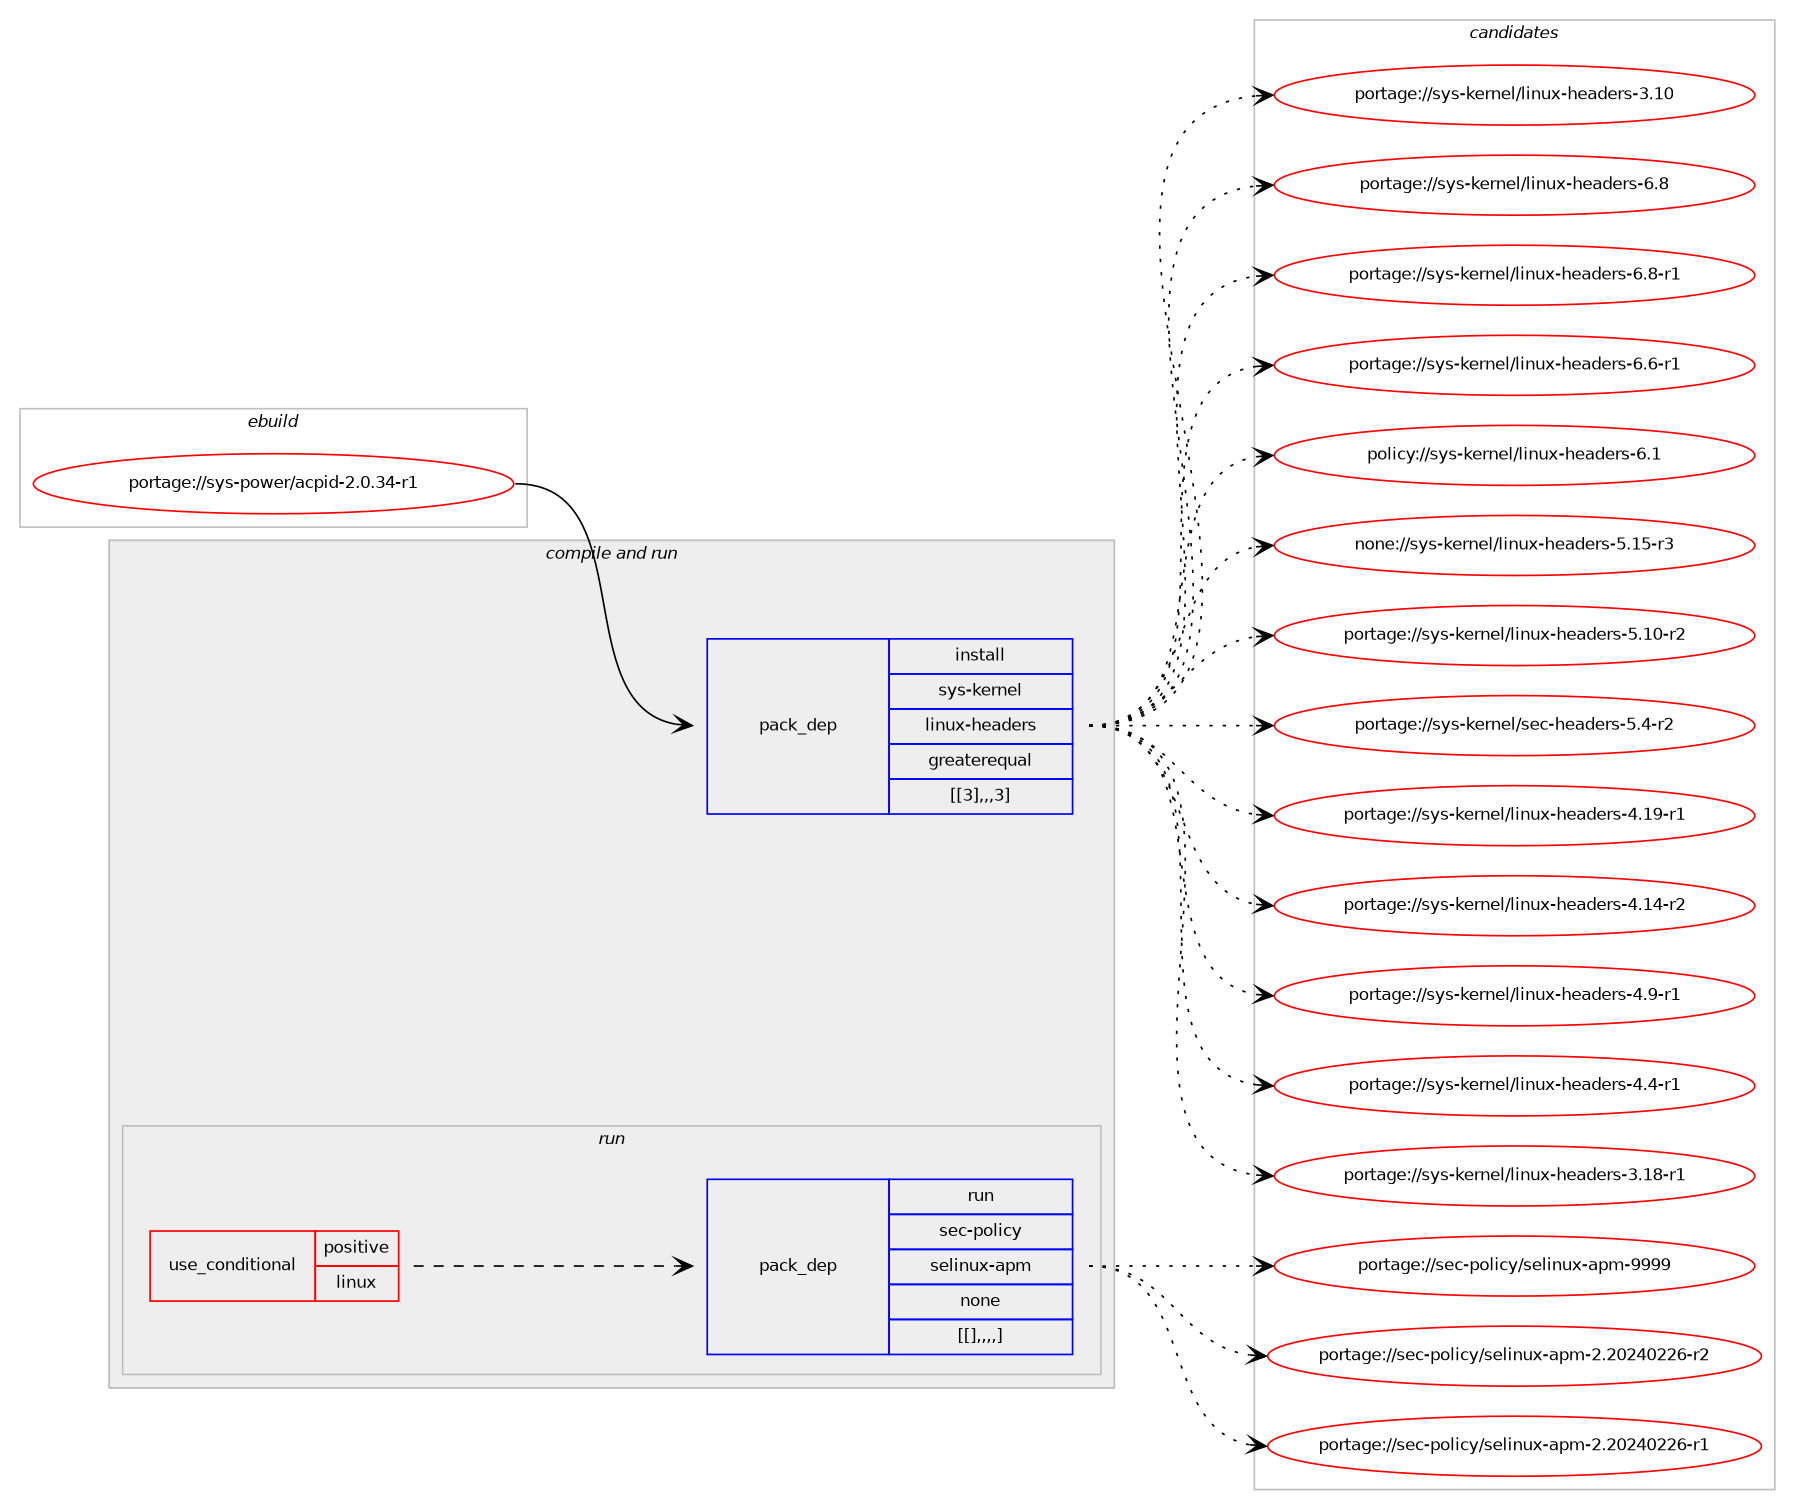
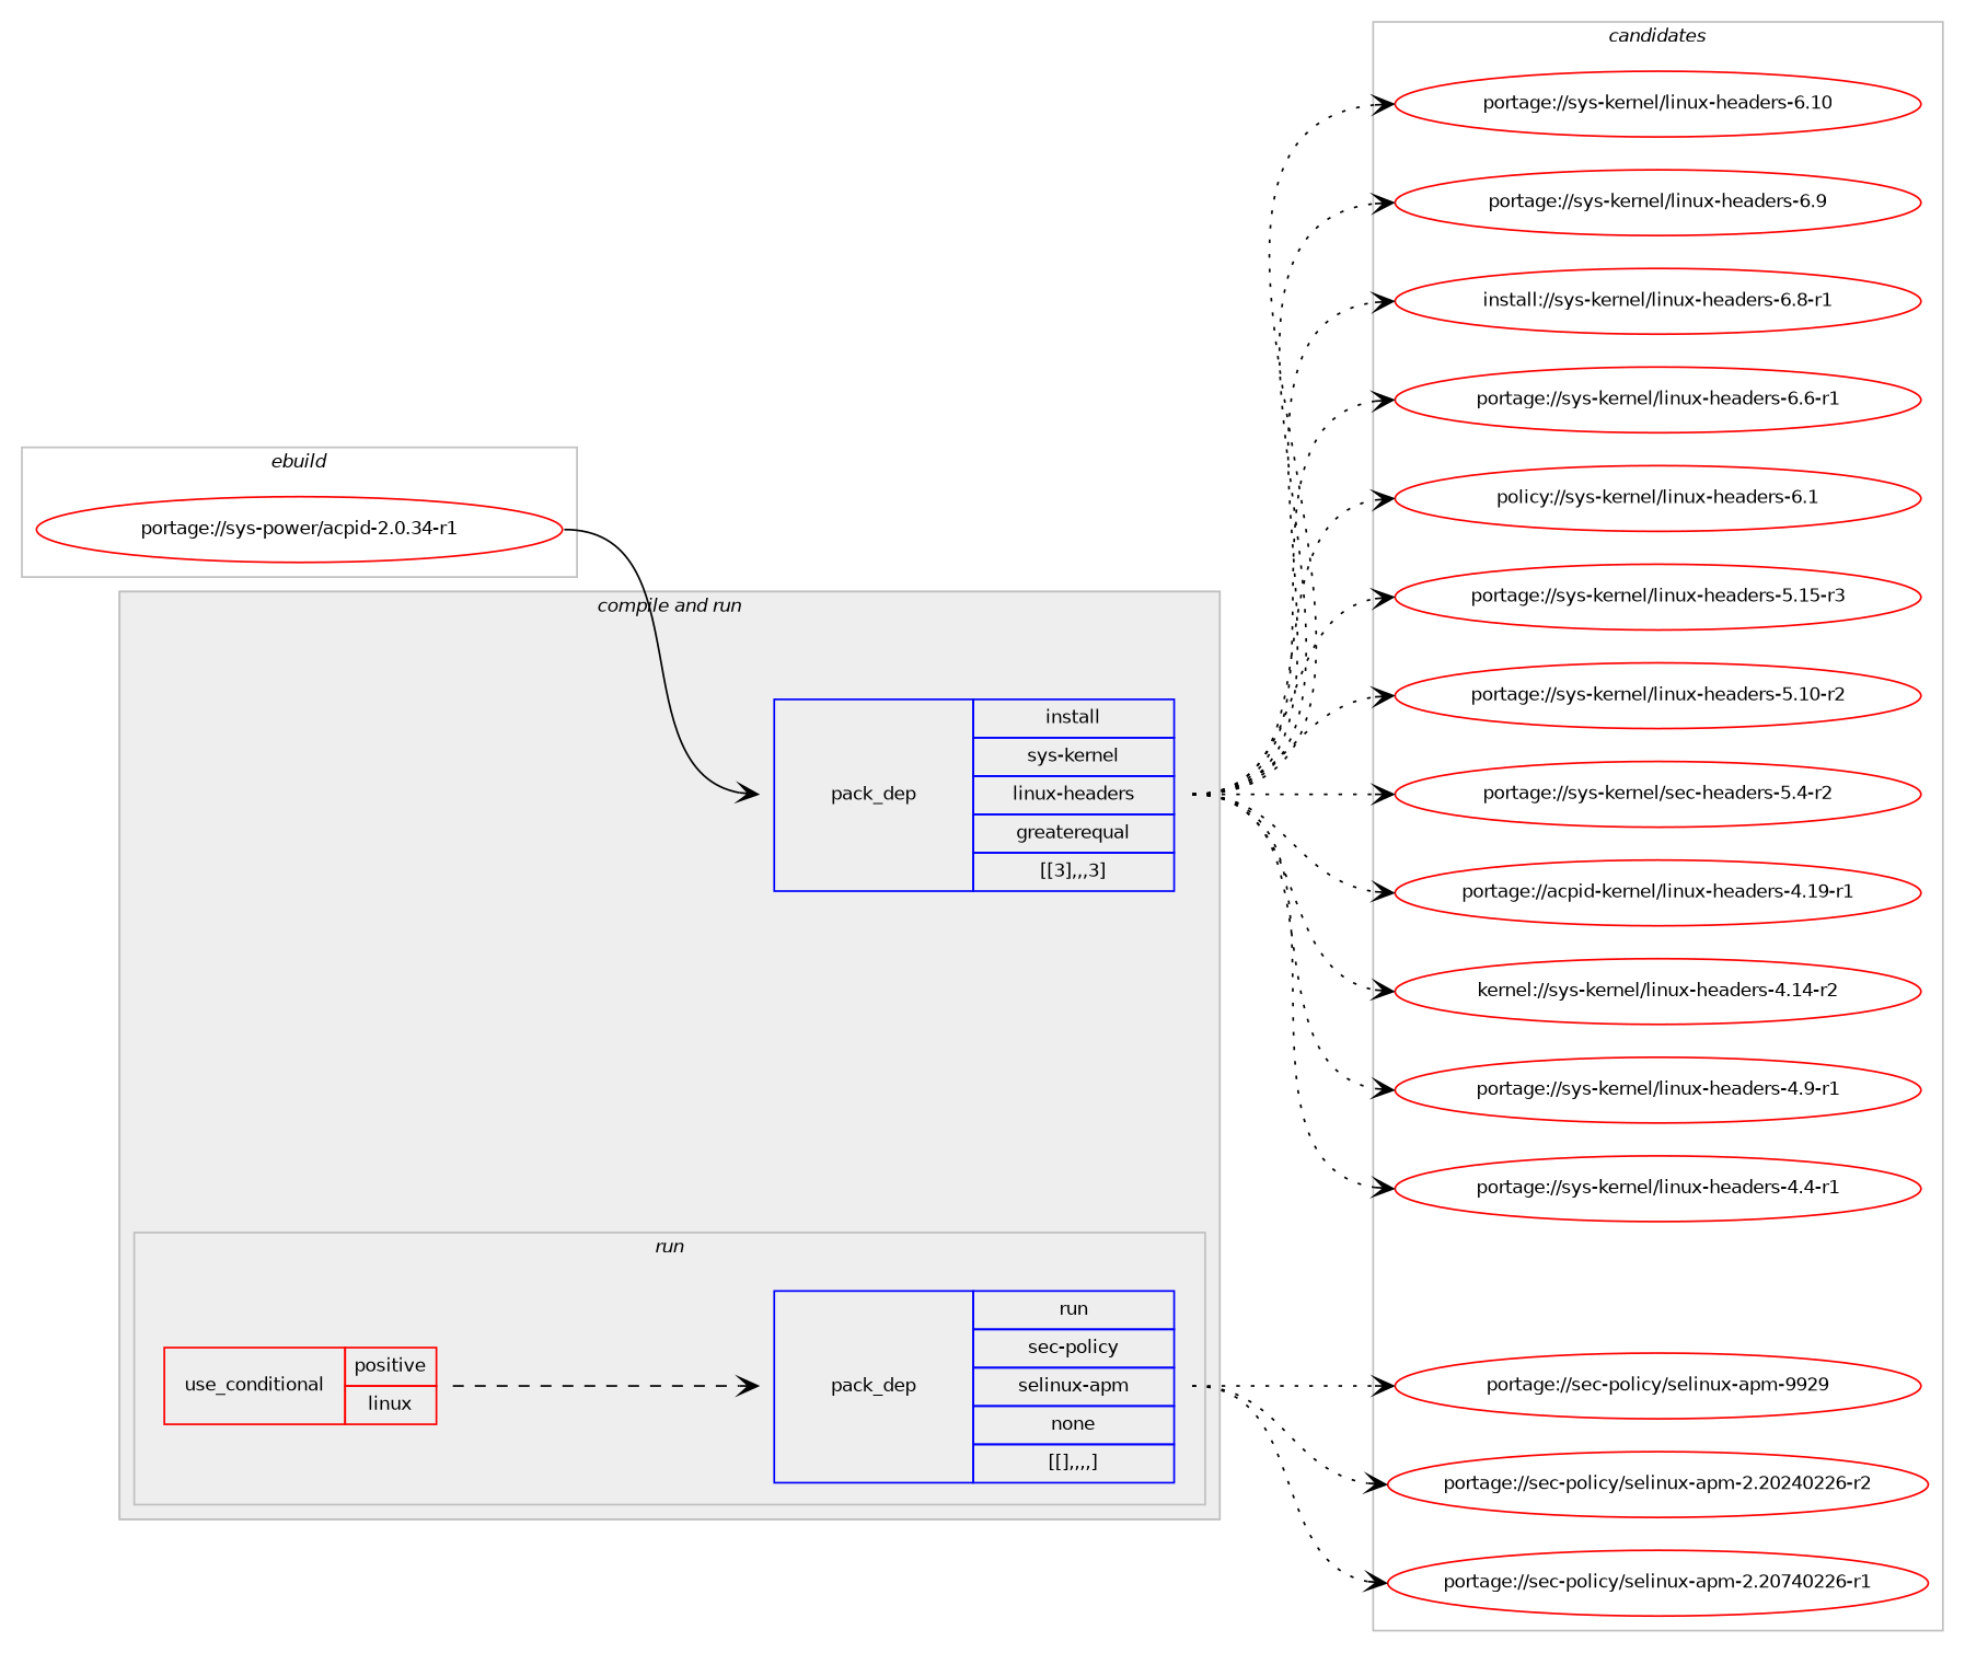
  digraph {
    compound=true
    concentrate=true
    fontname=Helvetica
    fontsize=10
    newrank=true
    rankdir=LR
    ranksep=1.5
    node [color=red fontname=Helvetica fontsize=10]
    edge [arrowhead=vee headport=w style=dotted tailport=e weight=100]
    n1 [label="portage://sys-power/acpid-2.0.34-r1" width=4]
    n2 [color=blue label=<<TABLE BORDER="0" CELLBORDER="1" CELLSPACING="0" CELLPADDING="4" WIDTH="220"><TR><TD ROWSPAN="6" CELLPADDING="30">pack_dep</TD></TR><TR><TD WIDTH="110">install</TD></TR><TR><TD>sys-kernel</TD></TR><TR><TD>linux-headers</TD></TR><TR><TD>greaterequal</TD></TR><TR><TD>[[3],,,3]</TD></TR></TABLE>> shape=none]
    n3 [color=blue label=<<TABLE BORDER="0" CELLBORDER="1" CELLSPACING="0" CELLPADDING="4" WIDTH="220"><TR><TD ROWSPAN="6" CELLPADDING="30">pack_dep</TD></TR><TR><TD WIDTH="110">run</TD></TR><TR><TD>sec-policy</TD></TR><TR><TD>selinux-apm</TD></TR><TR><TD>none</TD></TR><TR><TD>[[],,,,]</TD></TR></TABLE>> shape=none]
    n4 [label=<<TABLE BORDER="0" CELLBORDER="1" CELLSPACING="0" CELLPADDING="4"><TR><TD ROWSPAN="3" CELLPADDING="10">use_conditional</TD></TR><TR><TD>positive</TD></TR><TR><TD>linux</TD></TR></TABLE>> shape=none]
-   n5 [label="portage://sys-kernel/linux-headers-3.10" width=4]
-   n6 [label="portage://sys-kernel/linux-headers-6.8" width=4]
-   n7 [label="portage://sys-kernel/linux-headers-6.8-r1" width=4]
+   n5 [label="portage://sys-kernel/linux-headers-6.10" width=4]
+   n6 [label="portage://sys-kernel/linux-headers-6.9" width=4]
+   n7 [label="install://sys-kernel/linux-headers-6.8-r1" width=4]
    n8 [label="portage://sys-kernel/linux-headers-6.6-r1" width=4]
    n9 [label="policy://sys-kernel/linux-headers-6.1" width=4]
-   n10 [label="none://sys-kernel/linux-headers-5.15-r3" width=4]
+   n10 [label="portage://sys-kernel/linux-headers-5.15-r3" width=4]
    n11 [label="portage://sys-kernel/linux-headers-5.10-r2" width=4]
    n12 [label="portage://sys-kernel/sec-headers-5.4-r2" width=4]
-   n13 [label="portage://sys-kernel/linux-headers-4.19-r1" width=4]
-   n14 [label="portage://sys-kernel/linux-headers-4.14-r2" width=4]
+   n13 [label="portage://acpid-kernel/linux-headers-4.19-r1" width=4]
+   n14 [label="kernel://sys-kernel/linux-headers-4.14-r2" width=4]
    n15 [label="portage://sys-kernel/linux-headers-4.9-r1" width=4]
    n16 [label="portage://sys-kernel/linux-headers-4.4-r1" width=4]
-   n17 [label="portage://sys-kernel/linux-headers-3.18-r1" width=4]
-   n18 [label="portage://sec-policy/selinux-apm-9999" width=4]
+   n18 [label="portage://sec-policy/selinux-apm-9929" width=4]
    n19 [label="portage://sec-policy/selinux-apm-2.20240226-r2" width=4]
-   n20 [label="portage://sec-policy/selinux-apm-2.20240226-r1" width=4]
+   n20 [label="portage://sec-policy/selinux-apm-2.20740226-r1" width=4]
    subgraph cluster_1 {
      color=gray
      label=<<i>ebuild</i>>
      n1
    }
    subgraph cluster_2 {
      color=gray
      label=<<i>dependencies</i>>
      subgraph cluster_3 {
        color=gray
        fillcolor="#eeeeee"
        label=<<i>compile</i>>
        style=filled
        subgraph sub_4 {
          color=gray
          fillcolor="#eeeeee"
          label=<<i>compile</i>>
          style=filled
          n2
        }
      }
      subgraph cluster_5 {
        color=gray
        fillcolor="#eeeeee"
        label=<<i>compile and run</i>>
        style=filled
      }
      subgraph cluster_6 {
        color=gray
        fillcolor="#eeeeee"
        label=<<i>run</i>>
        style=filled
        subgraph sub_7 {
          color=gray
          fillcolor="#eeeeee"
          label=<<i>run</i>>
          style=filled
          n4
          subgraph sub_8 {
            color=gray
            fillcolor="#eeeeee"
            label=<<i>run</i>>
            style=filled
            n3
          }
        }
      }
    }
    subgraph cluster_9 {
      color=gray
      label=<<i>candidates</i>>
      rank=same
      subgraph sub_10 {
        color=black
        label=<<i>candidates</i>>
        nodesep=1
        rank=same
        n5
        n6
        n7
        n8
        n9
        n10
        n11
        n12
        n13
        n14
        n15
        n16
-       n17
      }
      subgraph sub_11 {
        color=black
        label=<<i>candidates</i>>
        nodesep=1
        rank=same
        n18
        n19
        n20
      }
    }
    n1 -> n2 [style=solid weight=20]
    n2 -> n5
    n2 -> n6
    n2 -> n7
    n2 -> n8
    n2 -> n9
    n2 -> n10
    n2 -> n11
    n2 -> n12
    n2 -> n13
    n2 -> n14
    n2 -> n15
    n2 -> n16
-   n2 -> n17
    n3 -> n18
    n3 -> n19
    n3 -> n20
    n4 -> n3 [style=dashed weight=20]
  }
